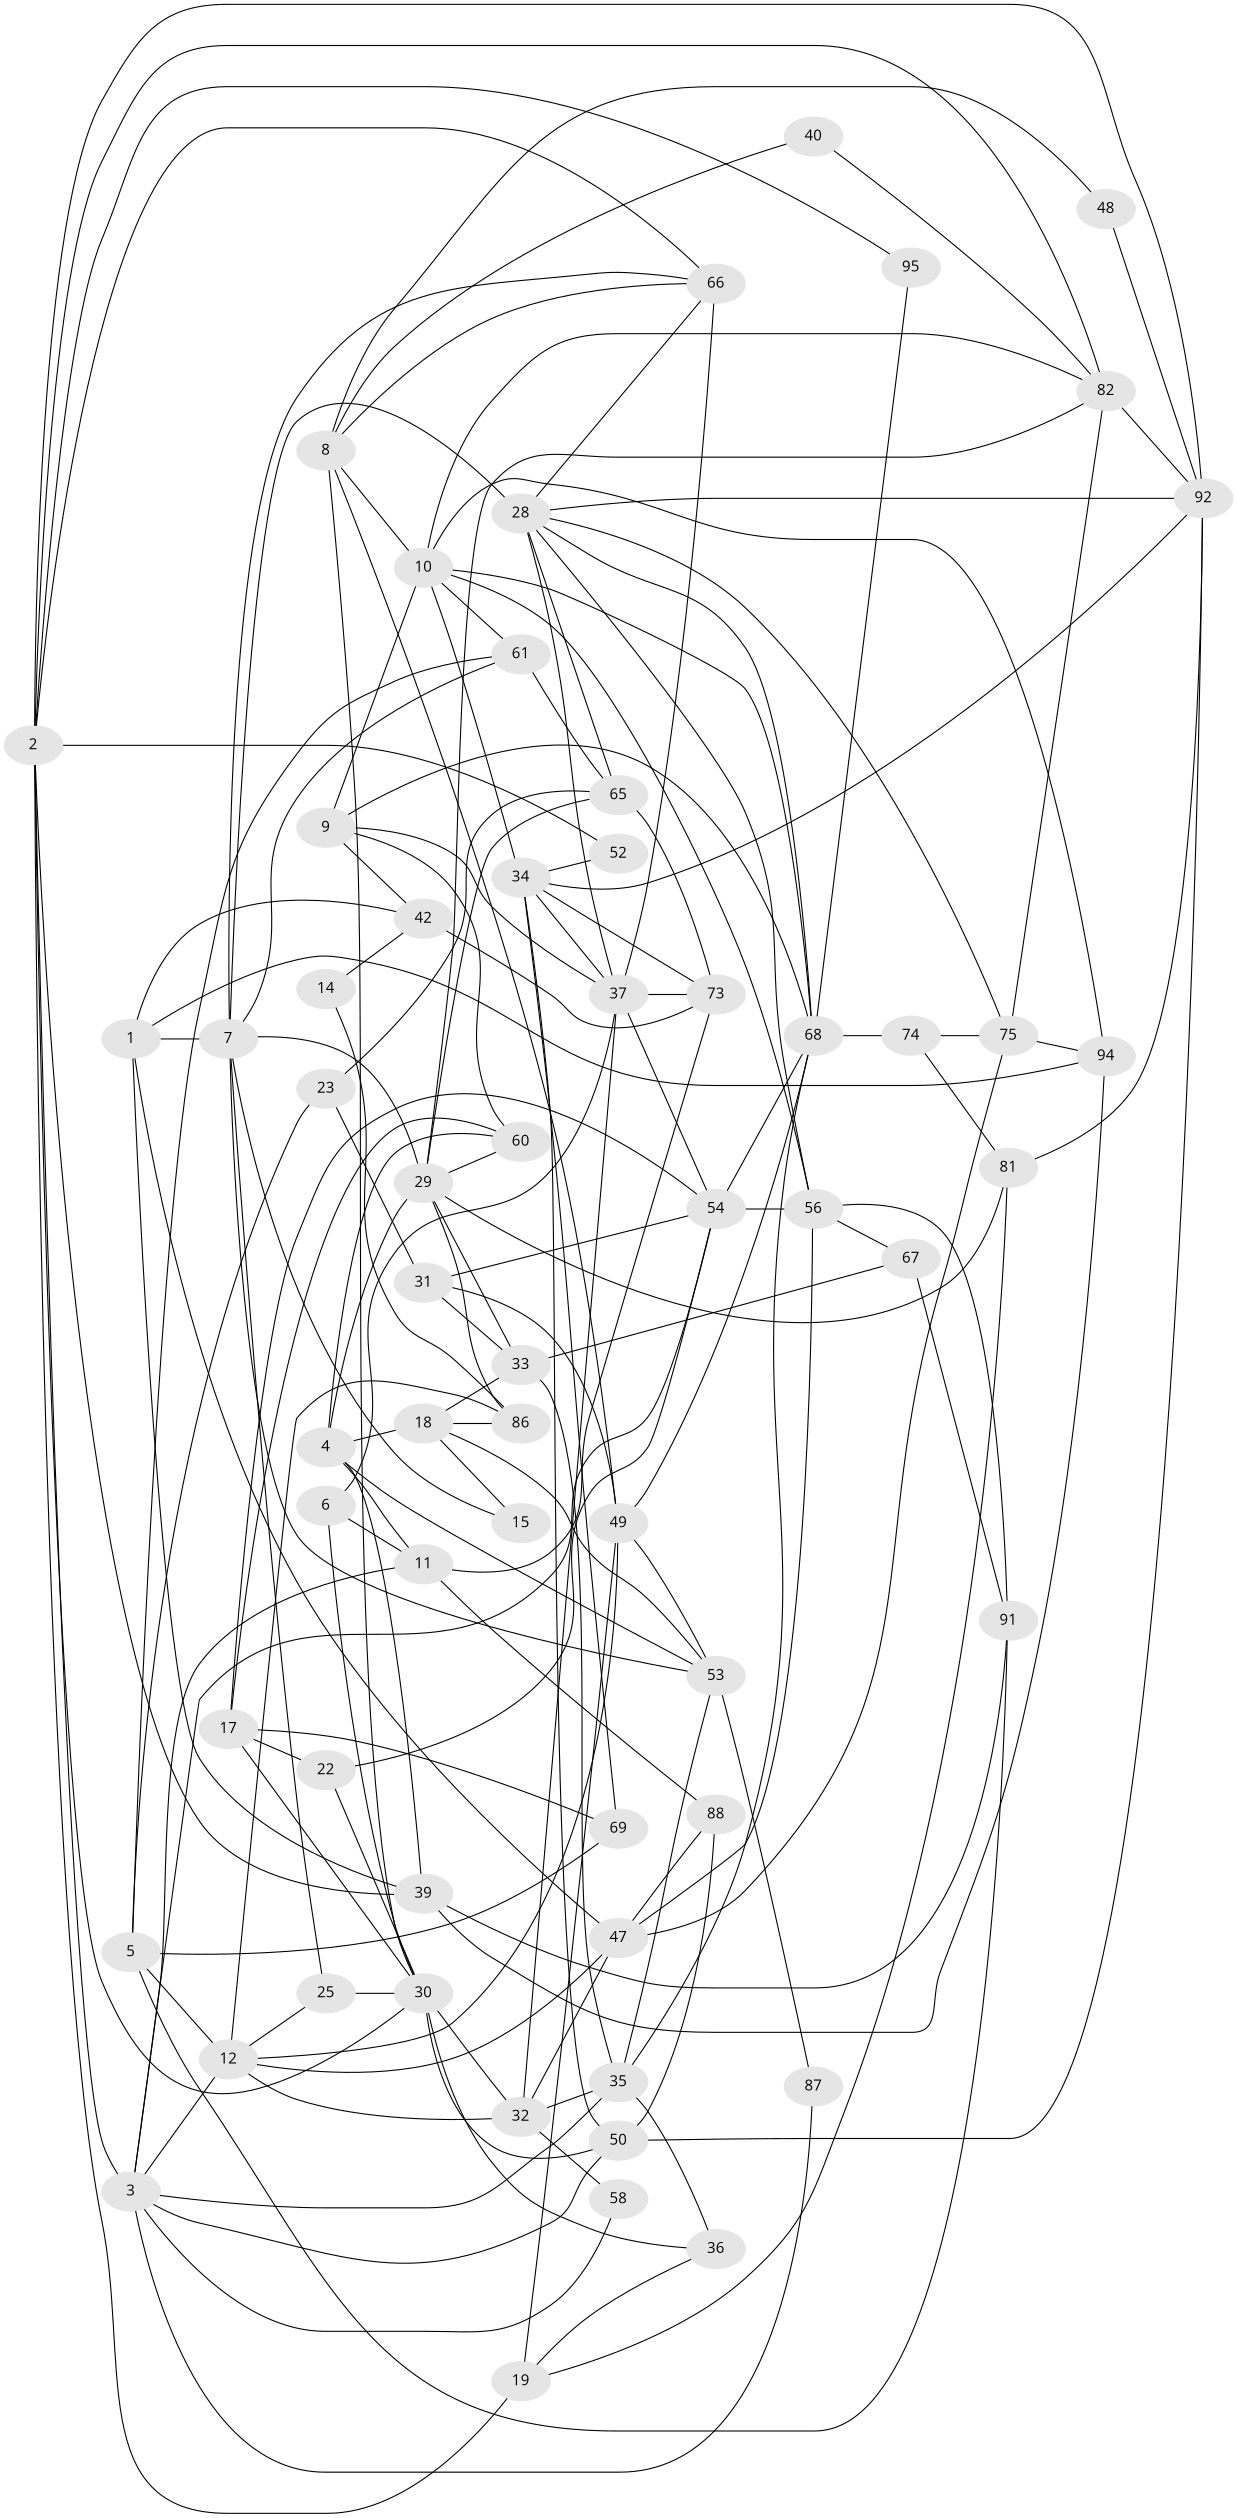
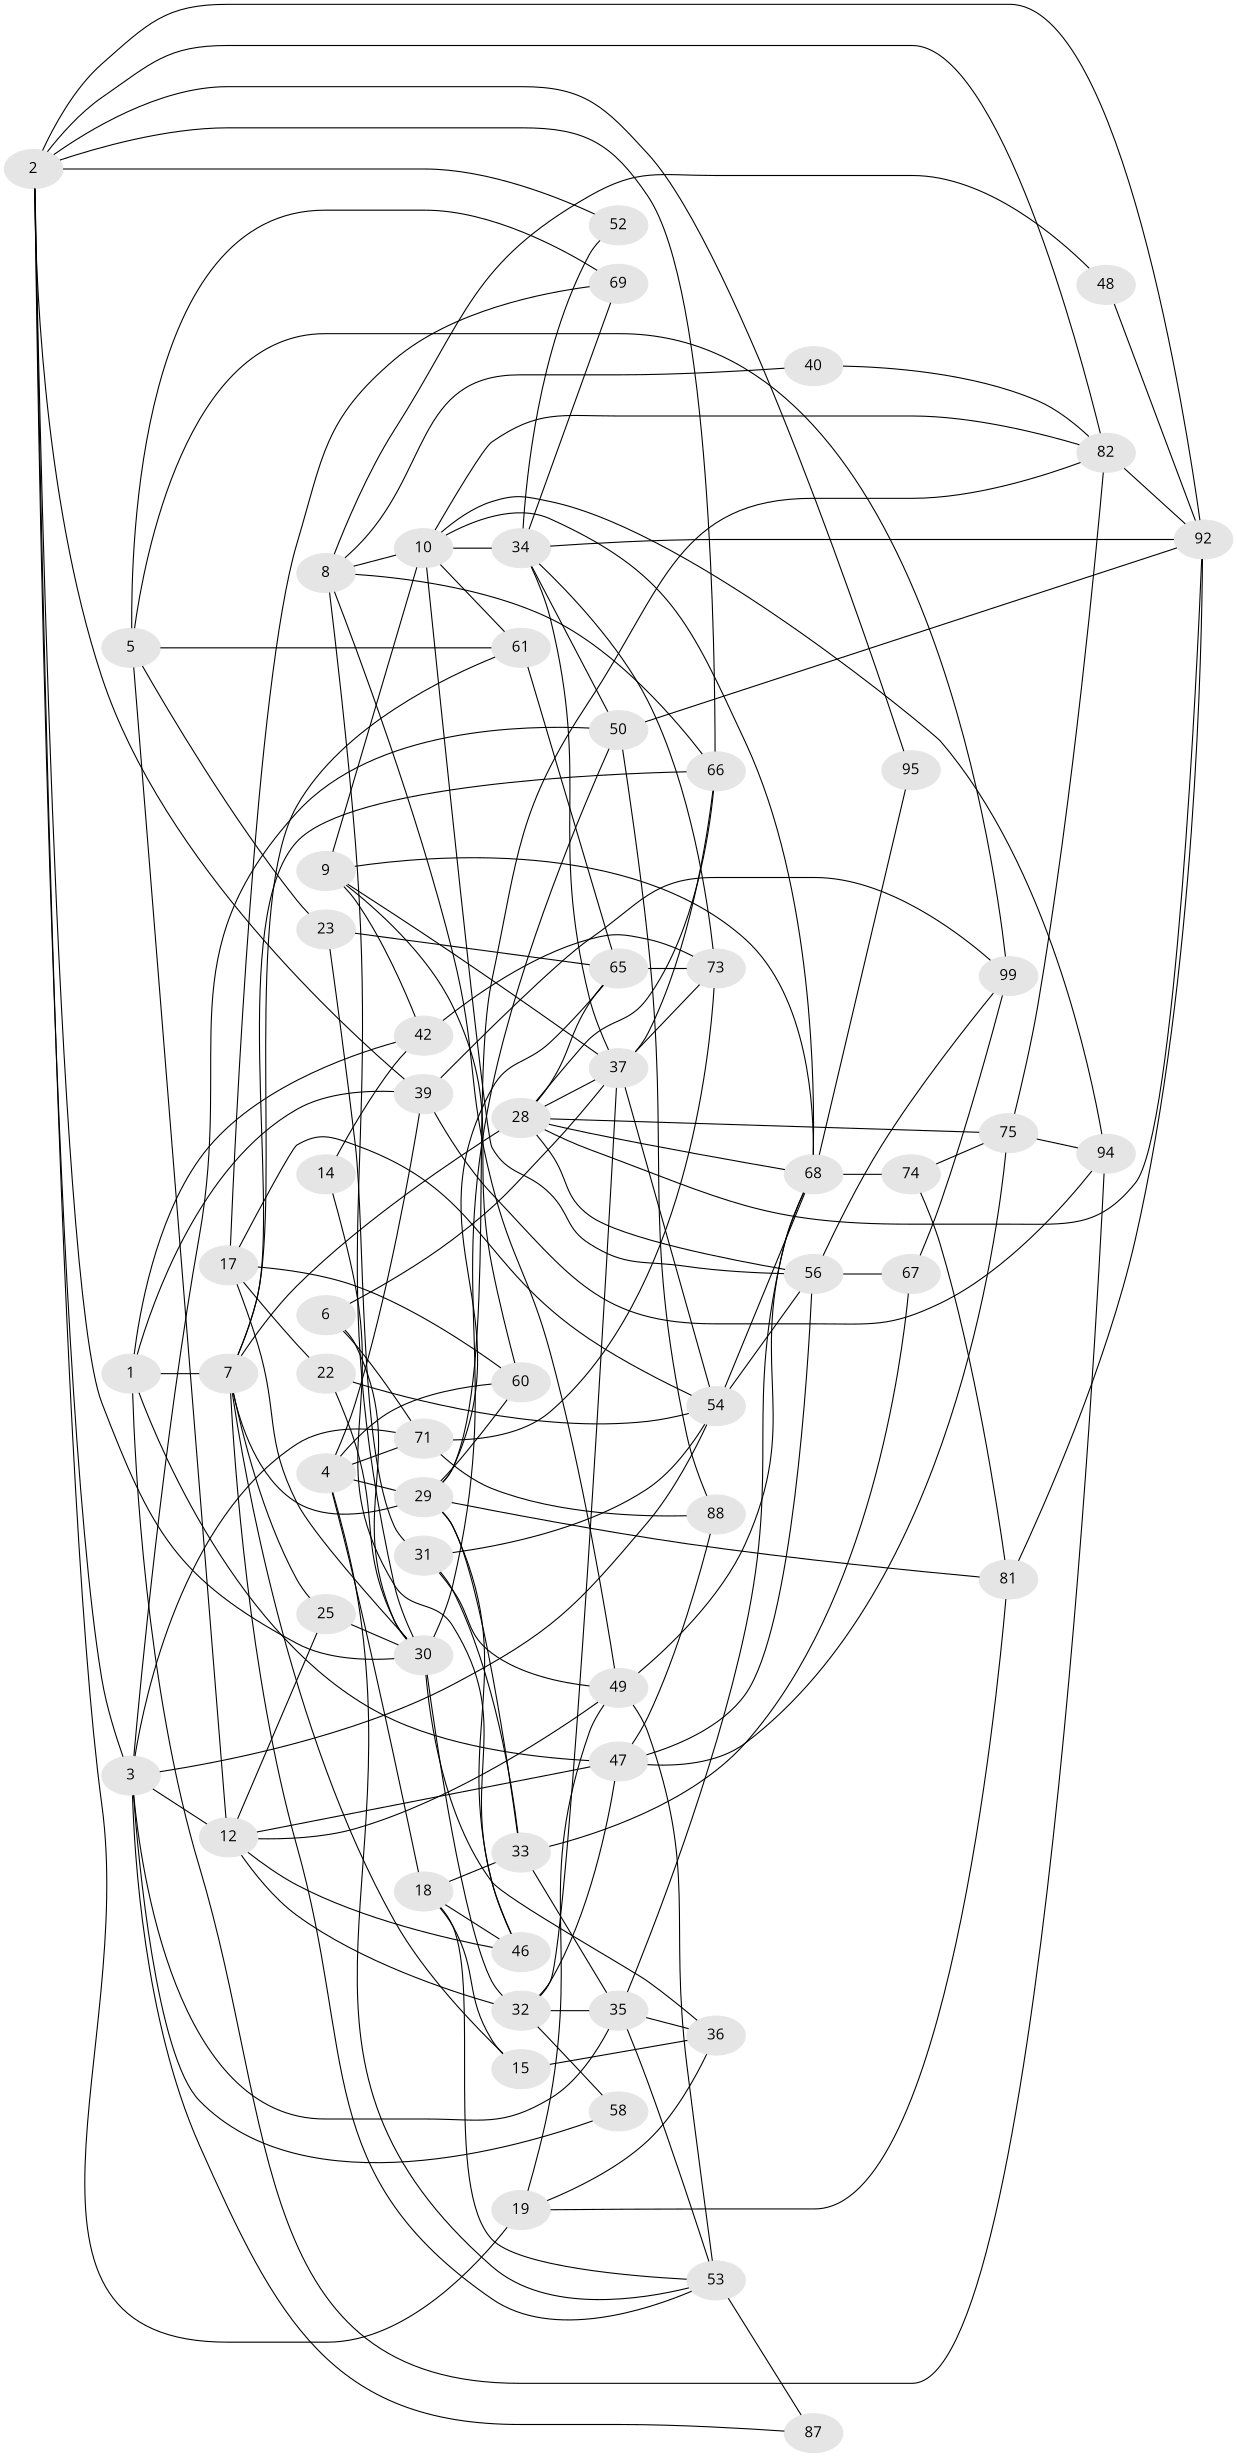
  graph {
    fontname="Open Sans"
    rankdir=LR
    node [color=gray90 fontname="Open Sans" style=filled]
    edge [fontname="Open Sans"]
    1 [super="+26"]
    7 [super="+16"]
    39 [super="+63"]
    42
    47 [super="+51"]
    94
    66
    29 [super="+71"]
    53 [super="+90"]
    61
    15
    25 [super="+43"]
    28 [super="+57"]
-   91
+   91 [label=99]
    73 [super="+83"]
    56 [super="+85"]
    88
    75
    2 [super="+44"]
    3 [super="+55"]
    19 [super="+20"]
    30 [super="+79"]
    52
    82 [super="+96"]
    92 [super="+98"]
    95
-   11 [super="+72"]
+   11 [super="+72" label=71]
    12 [super="+24"]
    35 [super="+64"]
    50 [super="+97"]
    54
    58
    87
    49 [super="+86"]
    36
    81 [super="+93"]
    32 [super="+62"]
-   46 [super="+70" label=86]
+   46 [super="+70"]
    68 [super="+84"]
    4 [super="+21"]
    18
    60
    33 [super="+89"]
    65 [super="+80"]
    5 [super="+76"]
    23 [super="+41"]
    69
    31
    6
    37 [super="+78"]
    8 [super="+27"]
    10 [super="+45"]
    40
    48
    34 [super="+59"]
    67
    9 [super="+13"]
    74
    14
    17 [super="+38"]
    22
    1 -- 7
    1 -- 39
    1 -- 42
    1 -- 47
    1 -- 94
    7 -- 66
    7 -- 29
    7 -- 53
    7 -- 61
    7 -- 15
    7 -- 25
    7 -- 28
    39 -- 94
    39 -- 91
    42 -- 73
    47 -- 56
    47 -- 88
    47 -- 75
    29 -- 82
    29 -- 81
    29 -- 46 [weight=2]
    29 -- 60
    29 -- 33
    29 -- 65
    53 -- 87
    61 -- 65
+   15 -- 36
    25 -- 30
    28 -- 66
    28 -- 56
    28 -- 75
    28 -- 92
    28 -- 68
    28 -- 65
    28 -- 37
    56 -- 91
    56 -- 67
    75 -- 94
    75 -- 82
    2 -- 39
    2 -- 66
    2 -- 3
    2 -- 19
    2 -- 30
    2 -- 52
    2 -- 82
    2 -- 92
    2 -- 95
    3 -- 11
    3 -- 12
    3 -- 35
    3 -- 50
    3 -- 54
    3 -- 58
    3 -- 87
    19 -- 49
    19 -- 36
    19 -- 81
    30 -- 50
    30 -- 36
    30 -- 32
    82 -- 92
    11 -- 73
    11 -- 88
    12 -- 47 [weight=2]
    12 -- 25
    12 -- 49
    12 -- 32
    12 -- 46
    35 -- 53
    35 -- 36
    35 -- 68
    50 -- 88
    50 -- 92
    54 -- 56
    54 -- 68
    49 -- 53
    49 -- 68 [weight=2]
    81 -- 92
    32 -- 47
    32 -- 35
    32 -- 58
    32 -- 37
    68 -- 95
    68 -- 74
    4 -- 39
    4 -- 29
    4 -- 53
    4 -- 11
    4 -- 18
    4 -- 60
    18 -- 53
    18 -- 15
    18 -- 46
    18 -- 33
    33 -- 35
    33 -- 67
    65 -- 73
    5 -- 61
    5 -- 91
    5 -- 12
    5 -- 23
    5 -- 69
    23 -- 65
    23 -- 31
    31 -- 54
    31 -- 49
    31 -- 33
    6 -- 30
    6 -- 11
    6 -- 37
    37 -- 66
    37 -- 73
    37 -- 54
    8 -- 66
    8 -- 30
    8 -- 49
    8 -- 10
    8 -- 40
    8 -- 48
    10 -- 94
    10 -- 61
    10 -- 56
    10 -- 82
    10 -- 68
    10 -- 34
    40 -- 82
    48 -- 92
    34 -- 73
    34 -- 52
    34 -- 92
    34 -- 50
    34 -- 69
    34 -- 37
    67 -- 91
    9 -- 42
    9 -- 68
    9 -- 60
    9 -- 37
    9 -- 10
    74 -- 75
    74 -- 81
    14 -- 42
    14 -- 46
    17 -- 30
    17 -- 54
    17 -- 60
    17 -- 69
    17 -- 22
    22 -- 30
    22 -- 54
  }
